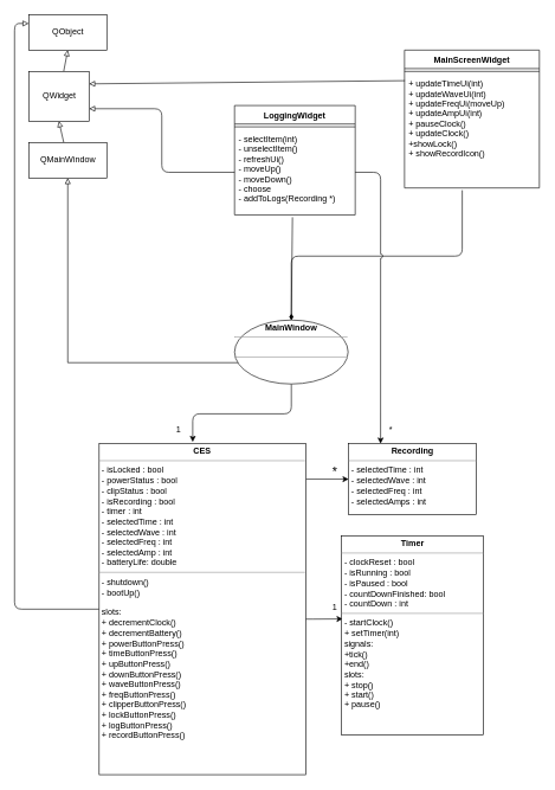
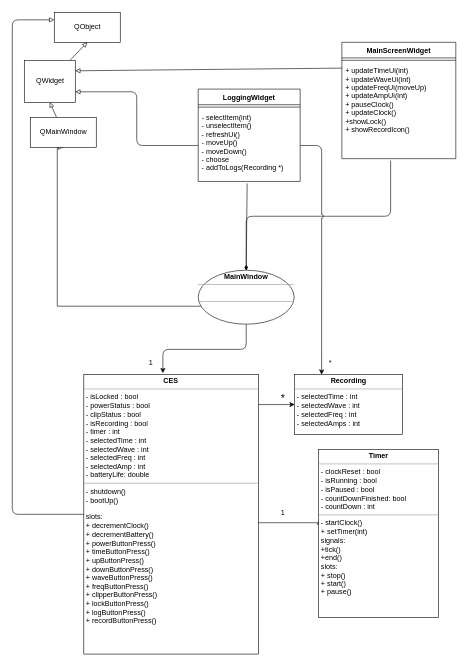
  <mxCell id="0" />
  <mxCell id="1" parent="0" />
  <mxCell id="2" style="edgeStyle=orthogonalEdgeStyle;rounded=0;orthogonalLoop=1;jettySize=auto;html=1;entryX=0.5;entryY=1;entryDx=0;entryDy=0;endArrow=block;endFill=0;" parent="1" source="4" target="13" edge="1"><mxGeometry relative="1" as="geometry"><Array as="points"><mxPoint x="95" y="510" /></Array></mxGeometry></mxCell>
  <mxCell id="3" style="rounded=1;orthogonalLoop=1;jettySize=auto;html=1;entryX=0.453;entryY=-0.005;entryDx=0;entryDy=0;endArrow=classic;endFill=1;entryPerimeter=0;edgeStyle=orthogonalEdgeStyle;" parent="1" source="4" target="8" edge="1"><mxGeometry relative="1" as="geometry" /></mxCell>
  <mxCell id="4" value="&lt;p style=&quot;margin: 0px ; margin-top: 4px ; text-align: center&quot;&gt;&lt;b&gt;MainWindow&lt;/b&gt;&lt;/p&gt;&lt;hr size=&quot;1&quot;&gt;&lt;p style=&quot;margin: 0px ; margin-left: 4px&quot;&gt;&lt;br&gt;&lt;/p&gt;&lt;hr size=&quot;1&quot;&gt;&lt;p style=&quot;margin: 0px ; margin-left: 4px&quot;&gt;&lt;br&gt;&lt;/p&gt;" style="ellipse;verticalAlign=top;align=left;overflow=fill;fontSize=12;fontFamily=Helvetica;html=1;" parent="1" vertex="1"><mxGeometry x="330" y="450" width="160" height="90" as="geometry" /></mxCell>
  <mxCell id="5" style="rounded=0;orthogonalLoop=1;jettySize=auto;html=1;entryX=0;entryY=0.5;entryDx=0;entryDy=0;endArrow=classic;endFill=1;" parent="1" target="9" edge="1"><mxGeometry relative="1" as="geometry"><mxPoint x="430.75" y="674" as="sourcePoint" /></mxGeometry></mxCell>
  <mxCell id="6" style="rounded=0;orthogonalLoop=1;jettySize=auto;html=1;entryX=0.008;entryY=0.417;entryDx=0;entryDy=0;endArrow=classic;endFill=1;entryPerimeter=0;edgeStyle=orthogonalEdgeStyle;" parent="1" source="8" target="10" edge="1"><mxGeometry relative="1" as="geometry"><Array as="points"><mxPoint x="440" y="871" /><mxPoint x="440" y="871" /></Array></mxGeometry></mxCell>
  <mxCell id="7" style="edgeStyle=orthogonalEdgeStyle;rounded=1;jumpStyle=arc;orthogonalLoop=1;jettySize=auto;html=1;entryX=0;entryY=0.25;entryDx=0;entryDy=0;endArrow=block;endFill=0;" parent="1" source="8" target="11" edge="1"><mxGeometry relative="1" as="geometry"><Array as="points"><mxPoint x="20" y="857" /><mxPoint x="20" y="33" /></Array></mxGeometry></mxCell>
  <mxCell id="8" value="&lt;p style=&quot;margin: 0px ; margin-top: 4px ; text-align: center&quot;&gt;&lt;b&gt;CES&lt;/b&gt;&lt;/p&gt;&lt;hr size=&quot;1&quot;&gt;&lt;p style=&quot;margin: 0px ; margin-left: 4px&quot;&gt;- isLocked : bool&lt;/p&gt;&lt;p style=&quot;margin: 0px ; margin-left: 4px&quot;&gt;- powerStatus : bool&lt;/p&gt;&lt;p style=&quot;margin: 0px ; margin-left: 4px&quot;&gt;- clipStatus : bool&lt;/p&gt;&lt;p style=&quot;margin: 0px ; margin-left: 4px&quot;&gt;- isRecording : bool&lt;/p&gt;&lt;p style=&quot;margin: 0px ; margin-left: 4px&quot;&gt;- timer : int&lt;/p&gt;&lt;p style=&quot;margin: 0px ; margin-left: 4px&quot;&gt;- selectedTime : int&lt;/p&gt;&lt;p style=&quot;margin: 0px ; margin-left: 4px&quot;&gt;- selectedWave : int&lt;/p&gt;&lt;p style=&quot;margin: 0px ; margin-left: 4px&quot;&gt;- selectedFreq : int&lt;/p&gt;&lt;p style=&quot;margin: 0px ; margin-left: 4px&quot;&gt;- selectedAmp : int&lt;/p&gt;&lt;p style=&quot;margin: 0px ; margin-left: 4px&quot;&gt;- batteryLife: double&lt;/p&gt;&lt;hr size=&quot;1&quot;&gt;&lt;p style=&quot;margin: 0px ; margin-left: 4px&quot;&gt;&lt;span&gt;- shutdown()&lt;/span&gt;&lt;/p&gt;&lt;p style=&quot;margin: 0px ; margin-left: 4px&quot;&gt;- bootUp()&lt;/p&gt;&lt;p style=&quot;margin: 0px ; margin-left: 4px&quot;&gt;&lt;br&gt;&lt;/p&gt;&lt;p style=&quot;margin: 0px ; margin-left: 4px&quot;&gt;&lt;span&gt;slots:&lt;/span&gt;&lt;br&gt;&lt;/p&gt;&lt;p style=&quot;margin: 0px ; margin-left: 4px&quot;&gt;+ decrementClock()&lt;/p&gt;&lt;p style=&quot;margin: 0px ; margin-left: 4px&quot;&gt;+ decrementBattery()&lt;/p&gt;&lt;p style=&quot;margin: 0px ; margin-left: 4px&quot;&gt;+ powerButtonPress()&lt;/p&gt;&lt;p style=&quot;margin: 0px ; margin-left: 4px&quot;&gt;+ timeButtonPress()&lt;/p&gt;&lt;p style=&quot;margin: 0px ; margin-left: 4px&quot;&gt;+ upButtonPress()&lt;/p&gt;&lt;p style=&quot;margin: 0px ; margin-left: 4px&quot;&gt;+ downButtonPress()&lt;/p&gt;&lt;p style=&quot;margin: 0px ; margin-left: 4px&quot;&gt;+ waveButtonPress()&lt;/p&gt;&lt;p style=&quot;margin: 0px ; margin-left: 4px&quot;&gt;+ freqButtonPress()&lt;/p&gt;&lt;p style=&quot;margin: 0px ; margin-left: 4px&quot;&gt;+ clipperButtonPress()&lt;/p&gt;&lt;p style=&quot;margin: 0px ; margin-left: 4px&quot;&gt;+ lockButtonPress()&lt;/p&gt;&lt;p style=&quot;margin: 0px ; margin-left: 4px&quot;&gt;+ logButtonPress()&lt;/p&gt;&lt;p style=&quot;margin: 0px ; margin-left: 4px&quot;&gt;+ recordButtonPress()&lt;/p&gt;" style="verticalAlign=top;align=left;overflow=fill;fontSize=12;fontFamily=Helvetica;html=1;" parent="1" vertex="1"><mxGeometry x="139.25" y="624" width="291" height="466" as="geometry" /></mxCell>
  <mxCell id="9" value="&lt;p style=&quot;margin: 0px ; margin-top: 4px ; text-align: center&quot;&gt;&lt;b&gt;Recording&lt;/b&gt;&lt;/p&gt;&lt;hr size=&quot;1&quot;&gt;&lt;p style=&quot;margin: 0px ; margin-left: 4px&quot;&gt;- selectedTime : int&lt;/p&gt;&lt;p style=&quot;margin: 0px ; margin-left: 4px&quot;&gt;- selectedWave : int&lt;br&gt;&lt;/p&gt;&lt;p style=&quot;margin: 0px ; margin-left: 4px&quot;&gt;- selectedFreq : int&lt;br&gt;&lt;/p&gt;&lt;p style=&quot;margin: 0px ; margin-left: 4px&quot;&gt;- selectedAmps : int&lt;br&gt;&lt;/p&gt;&lt;p style=&quot;margin: 0px ; margin-left: 4px&quot;&gt;&lt;br&gt;&lt;/p&gt;" style="verticalAlign=top;align=left;overflow=fill;fontSize=12;fontFamily=Helvetica;html=1;" parent="1" vertex="1"><mxGeometry x="490.75" y="624" width="180" height="100" as="geometry" /></mxCell>
- <mxCell id="10" value="&lt;p style=&quot;margin: 0px ; margin-top: 4px ; text-align: center&quot;&gt;&lt;b&gt;Timer&lt;/b&gt;&lt;/p&gt;&lt;hr size=&quot;1&quot;&gt;&lt;p style=&quot;margin: 0px ; margin-left: 4px&quot;&gt;- clockReset : bool&lt;/p&gt;&lt;p style=&quot;margin: 0px ; margin-left: 4px&quot;&gt;- isRunning : bool&lt;/p&gt;&lt;p style=&quot;margin: 0px ; margin-left: 4px&quot;&gt;- isPaused : bool&lt;/p&gt;&lt;p style=&quot;margin: 0px ; margin-left: 4px&quot;&gt;- countDownFinished: bool&lt;/p&gt;&lt;p style=&quot;margin: 0px ; margin-left: 4px&quot;&gt;- countDown : int&lt;/p&gt;&lt;hr size=&quot;1&quot;&gt;&lt;p style=&quot;margin: 0px ; margin-left: 4px&quot;&gt;- startClock()&lt;/p&gt;&lt;p style=&quot;margin: 0px ; margin-left: 4px&quot;&gt;+ setTimer(int)&lt;/p&gt;&lt;p style=&quot;margin: 0px ; margin-left: 4px&quot;&gt;&lt;span&gt;signals:&lt;/span&gt;&lt;/p&gt;&lt;p style=&quot;margin: 0px ; margin-left: 4px&quot;&gt;+tick()&lt;/p&gt;&lt;p style=&quot;margin: 0px ; margin-left: 4px&quot;&gt;+end()&lt;/p&gt;&lt;p style=&quot;margin: 0px ; margin-left: 4px&quot;&gt;slots:&lt;/p&gt;&lt;p style=&quot;margin: 0px ; margin-left: 4px&quot;&gt;+ stop()&lt;/p&gt;&lt;p style=&quot;margin: 0px ; margin-left: 4px&quot;&gt;+ start()&lt;/p&gt;&lt;p style=&quot;margin: 0px ; margin-left: 4px&quot;&gt;+ pause()&lt;/p&gt;" style="verticalAlign=top;align=left;overflow=fill;fontSize=12;fontFamily=Helvetica;html=1;" parent="1" vertex="1"><mxGeometry x="480.75" y="754" width="200" height="280" as="geometry" /></mxCell>
- <mxCell id="11" value="QObject" style="html=1;" parent="1" vertex="1"><mxGeometry x="40" y="20" width="110" height="50" as="geometry" /></mxCell>
+ <mxCell id="10" value="&lt;p style=&quot;margin: 0px ; margin-top: 4px ; text-align: center&quot;&gt;&lt;b&gt;Timer&lt;/b&gt;&lt;/p&gt;&lt;hr size=&quot;1&quot;&gt;&lt;p style=&quot;margin: 0px ; margin-left: 4px&quot;&gt;- clockReset : bool&lt;/p&gt;&lt;p style=&quot;margin: 0px ; margin-left: 4px&quot;&gt;- isRunning : bool&lt;/p&gt;&lt;p style=&quot;margin: 0px ; margin-left: 4px&quot;&gt;- isPaused : bool&lt;/p&gt;&lt;p style=&quot;margin: 0px ; margin-left: 4px&quot;&gt;- countDownFinished: bool&lt;/p&gt;&lt;p style=&quot;margin: 0px ; margin-left: 4px&quot;&gt;- countDown : int&lt;/p&gt;&lt;hr size=&quot;1&quot;&gt;&lt;p style=&quot;margin: 0px ; margin-left: 4px&quot;&gt;- startClock()&lt;/p&gt;&lt;p style=&quot;margin: 0px ; margin-left: 4px&quot;&gt;+ setTimer(int)&lt;/p&gt;&lt;p style=&quot;margin: 0px ; margin-left: 4px&quot;&gt;&lt;span&gt;signals:&lt;/span&gt;&lt;/p&gt;&lt;p style=&quot;margin: 0px ; margin-left: 4px&quot;&gt;+tick()&lt;/p&gt;&lt;p style=&quot;margin: 0px ; margin-left: 4px&quot;&gt;+end()&lt;/p&gt;&lt;p style=&quot;margin: 0px ; margin-left: 4px&quot;&gt;slots:&lt;/p&gt;&lt;p style=&quot;margin: 0px ; margin-left: 4px&quot;&gt;+ stop()&lt;/p&gt;&lt;p style=&quot;margin: 0px ; margin-left: 4px&quot;&gt;+ start()&lt;/p&gt;&lt;p style=&quot;margin: 0px ; margin-left: 4px&quot;&gt;+ pause()&lt;/p&gt;" style="verticalAlign=top;align=left;overflow=fill;fontSize=12;fontFamily=Helvetica;html=1;" parent="1" vertex="1"><mxGeometry x="530.75" y="749" width="200" height="280" as="geometry" /></mxCell>
+ <mxCell id="11" value="QObject" style="html=1;" parent="1" vertex="1"><mxGeometry x="90" y="20" width="110" height="50" as="geometry" /></mxCell>
  <mxCell id="12" style="rounded=0;orthogonalLoop=1;jettySize=auto;html=1;entryX=0.5;entryY=1;entryDx=0;entryDy=0;endArrow=block;endFill=0;" parent="1" source="13" target="15" edge="1"><mxGeometry relative="1" as="geometry" /></mxCell>
- <mxCell id="13" value="QMainWindow" style="html=1;" parent="1" vertex="1"><mxGeometry x="40" y="200" width="110" height="50" as="geometry" /></mxCell>
+ <mxCell id="13" value="QMainWindow" style="html=1;" parent="1" vertex="1"><mxGeometry x="50" y="195" width="110" height="50" as="geometry" /></mxCell>
  <mxCell id="14" style="rounded=0;orthogonalLoop=1;jettySize=auto;html=1;entryX=0.5;entryY=1;entryDx=0;entryDy=0;endArrow=block;endFill=0;" parent="1" source="15" target="11" edge="1"><mxGeometry relative="1" as="geometry" /></mxCell>
  <mxCell id="15" value="QWidget" style="html=1;" parent="1" vertex="1"><mxGeometry x="40" y="100" width="85" height="70" as="geometry" /></mxCell>
  <mxCell id="16" value="&lt;font style=&quot;font-size: 18px&quot;&gt;*&lt;/font&gt;" style="text;html=1;align=center;verticalAlign=middle;resizable=0;points=[];autosize=1;strokeColor=none;fillColor=none;" parent="1" vertex="1"><mxGeometry x="460.75" y="654" width="20" height="20" as="geometry" /></mxCell>
  <mxCell id="17" value="1" style="text;html=1;align=center;verticalAlign=middle;resizable=0;points=[];autosize=1;strokeColor=none;fillColor=none;" parent="1" vertex="1"><mxGeometry x="240.75" y="594" width="20" height="20" as="geometry" /></mxCell>
  <mxCell id="18" style="rounded=1;orthogonalLoop=1;jettySize=auto;html=1;entryX=1;entryY=0.25;entryDx=0;entryDy=0;endArrow=block;endFill=0;" parent="1" target="15" edge="1"><mxGeometry relative="1" as="geometry"><mxPoint x="570" y="113" as="sourcePoint" /></mxGeometry></mxCell>
  <mxCell id="19" value="MainScreenWidget" style="swimlane;fontStyle=1;align=center;verticalAlign=top;childLayout=stackLayout;horizontal=1;startSize=26;horizontalStack=0;resizeParent=1;resizeParentMax=0;resizeLast=0;collapsible=1;marginBottom=0;" parent="1" vertex="1"><mxGeometry x="569.5" y="70" width="190" height="194" as="geometry" /></mxCell>
  <mxCell id="20" value="" style="line;strokeWidth=1;fillColor=none;align=left;verticalAlign=middle;spacingTop=-1;spacingLeft=3;spacingRight=3;rotatable=0;labelPosition=right;points=[];portConstraint=eastwest;" parent="19" vertex="1"><mxGeometry y="26" width="190" height="8" as="geometry" /></mxCell>
  <mxCell id="21" value="+ updateTimeUi(int)&#10;+ updateWaveUi(int)&#10;+ updateFreqUi(moveUp)&#10;+ updateAmpUi(int)&#10;+ pauseClock()&#10;+ updateClock()&#10;+showLock()&#10;+ showRecordIcon()&#10;" style="text;strokeColor=none;fillColor=none;align=left;verticalAlign=top;spacingLeft=4;spacingRight=4;overflow=hidden;rotatable=0;points=[[0,0.5],[1,0.5]];portConstraint=eastwest;" parent="19" vertex="1"><mxGeometry y="34" width="190" height="160" as="geometry" /></mxCell>
  <mxCell id="22" style="rounded=1;orthogonalLoop=1;jettySize=auto;html=1;endArrow=diamondThin;endFill=1;exitX=0.428;exitY=1.02;exitDx=0;exitDy=0;exitPerimeter=0;edgeStyle=orthogonalEdgeStyle;entryX=0.5;entryY=0;entryDx=0;entryDy=0;" parent="1" source="21" target="4" edge="1"><mxGeometry relative="1" as="geometry"><mxPoint x="510" y="350" as="targetPoint" /><Array as="points"><mxPoint x="651" y="360" /><mxPoint x="410" y="360" /></Array></mxGeometry></mxCell>
  <mxCell id="23" value="LoggingWidget" style="swimlane;fontStyle=1;align=center;verticalAlign=top;childLayout=stackLayout;horizontal=1;startSize=26;horizontalStack=0;resizeParent=1;resizeParentMax=0;resizeLast=0;collapsible=1;marginBottom=0;" parent="1" vertex="1"><mxGeometry x="330" y="148" width="170" height="154" as="geometry" /></mxCell>
  <mxCell id="24" value="" style="line;strokeWidth=1;fillColor=none;align=left;verticalAlign=middle;spacingTop=-1;spacingLeft=3;spacingRight=3;rotatable=0;labelPosition=right;points=[];portConstraint=eastwest;" parent="23" vertex="1"><mxGeometry y="26" width="170" height="8" as="geometry" /></mxCell>
  <mxCell id="25" value="- selectItem(int)&#10;- unselectItem()&#10;- refreshUi()&#10;- moveUp()&#10;- moveDown()&#10;- choose&#10;- addToLogs(Recording *)" style="text;strokeColor=none;fillColor=none;align=left;verticalAlign=top;spacingLeft=4;spacingRight=4;overflow=hidden;rotatable=0;points=[[0,0.5],[1,0.5]];portConstraint=eastwest;" parent="23" vertex="1"><mxGeometry y="34" width="170" height="120" as="geometry" /></mxCell>
  <mxCell id="26" style="rounded=1;orthogonalLoop=1;jettySize=auto;html=1;entryX=1;entryY=0.75;entryDx=0;entryDy=0;endArrow=block;endFill=0;exitX=0;exitY=0.5;exitDx=0;exitDy=0;edgeStyle=orthogonalEdgeStyle;" parent="1" source="25" target="15" edge="1"><mxGeometry relative="1" as="geometry"><mxPoint x="640" y="59" as="sourcePoint" /></mxGeometry></mxCell>
  <mxCell id="27" style="rounded=0;orthogonalLoop=1;jettySize=auto;html=1;endArrow=diamondThin;endFill=1;jumpStyle=none;exitX=0.48;exitY=1.027;exitDx=0;exitDy=0;elbow=vertical;exitPerimeter=0;entryX=0.5;entryY=0;entryDx=0;entryDy=0;" parent="1" source="25" target="4" edge="1"><mxGeometry relative="1" as="geometry"><mxPoint x="640" y="59" as="sourcePoint" /><mxPoint x="360" y="390" as="targetPoint" /></mxGeometry></mxCell>
  <mxCell id="28" value="1" style="text;html=1;align=center;verticalAlign=middle;resizable=0;points=[];autosize=1;strokeColor=none;fillColor=none;" parent="1" vertex="1"><mxGeometry x="460.75" y="844" width="20" height="20" as="geometry" /></mxCell>
  <mxCell id="29" style="edgeStyle=orthogonalEdgeStyle;rounded=1;orthogonalLoop=1;jettySize=auto;html=1;elbow=vertical;entryX=0.25;entryY=0;entryDx=0;entryDy=0;jumpStyle=arc;" parent="1" source="25" target="9" edge="1"><mxGeometry relative="1" as="geometry"><mxPoint x="550" y="630" as="targetPoint" /><Array as="points"><mxPoint x="536" y="242" /></Array></mxGeometry></mxCell>
  <mxCell id="30" value="*" style="text;html=1;align=center;verticalAlign=middle;resizable=0;points=[];autosize=1;strokeColor=none;fillColor=none;" parent="1" vertex="1"><mxGeometry x="540" y="594" width="20" height="20" as="geometry" /></mxCell>
